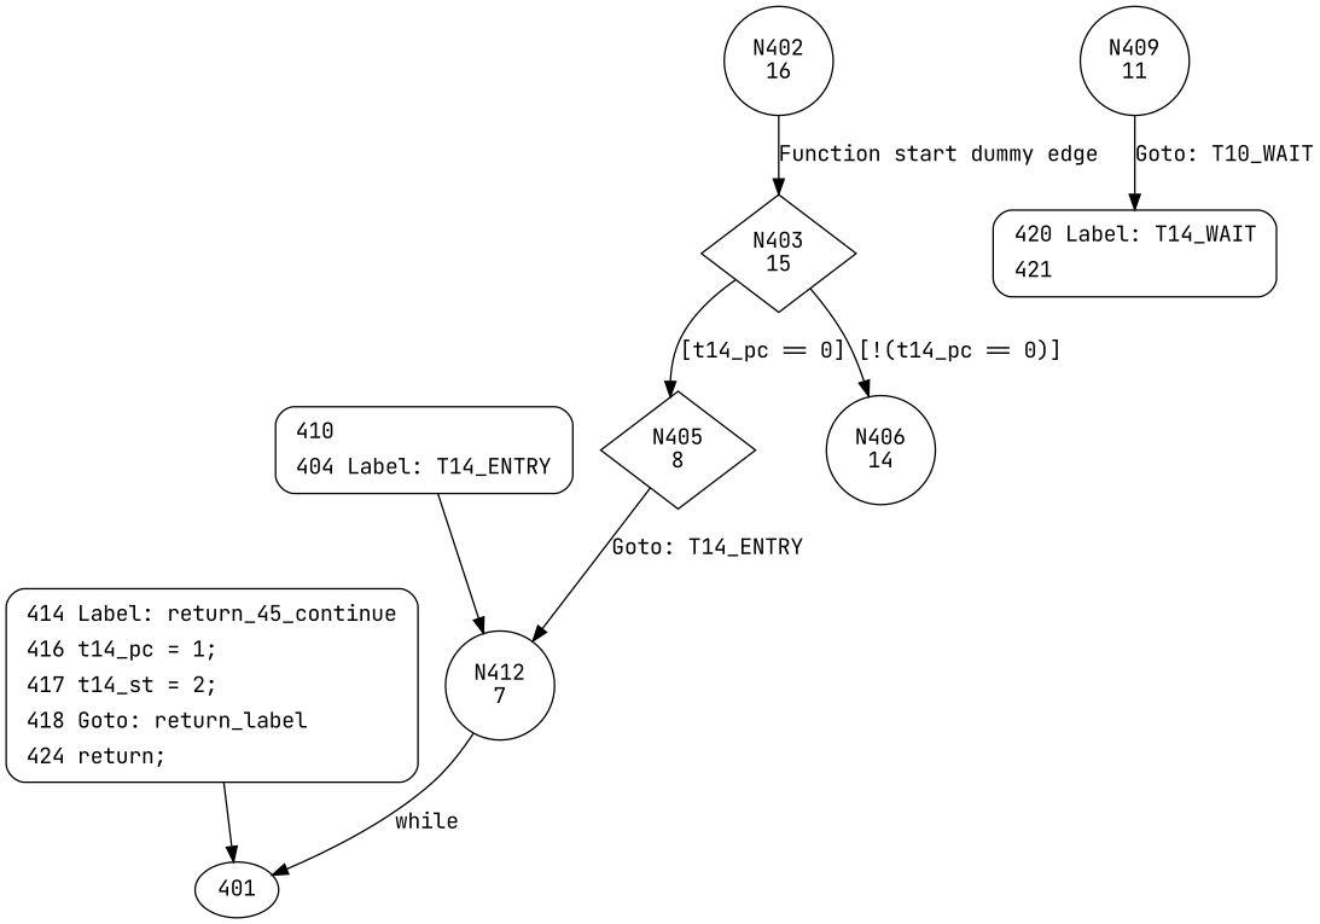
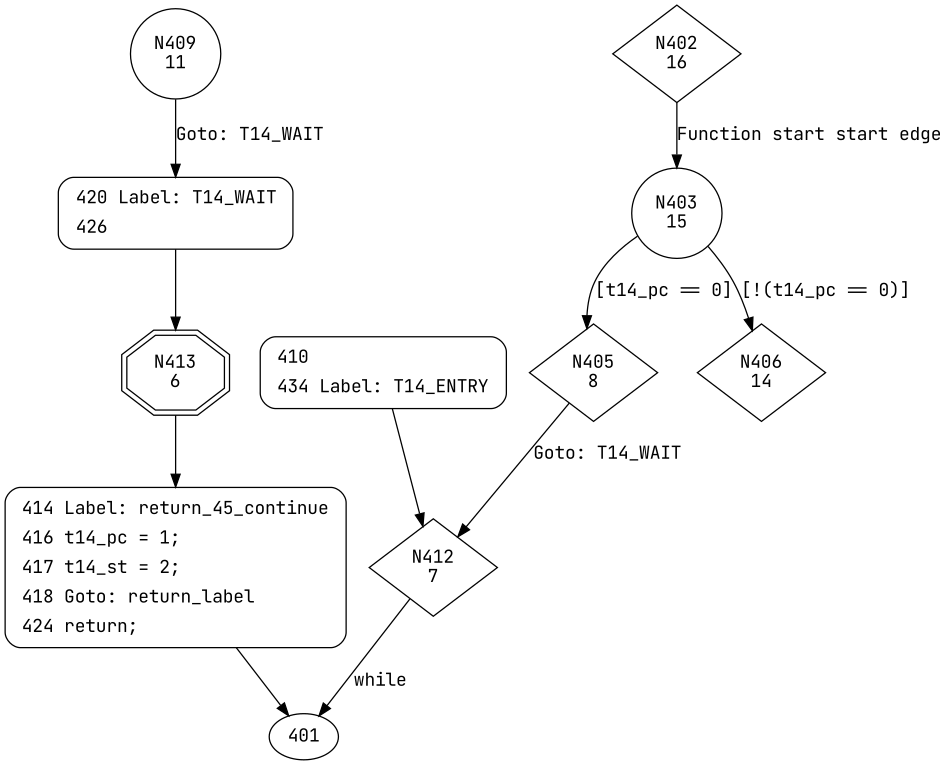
  digraph {
    fontname="JetBrains Mono"
    node [fontname="JetBrains Mono" shape=diamond]
    edge [fontname="JetBrains Mono"]
-   n1 [label="N403\n15"]
+   n1 [label="N403\n15" shape=circle]
    n2 [label="N405\n8"]
-   n3 [label="N406\n14" shape=circle]
-   n4 [label="N412\n7" shape=circle]
+   n3 [label="N406\n14"]
+   n4 [label="N412\n7"]
    401 [shape=""]
    n6 [label="N409\n11" shape=circle]
-   n7 [fillcolor=white label=<<table border="0" cellborder="0" cellpadding="3" bgcolor="white"><tr><td align="right">420</td><td align="left">Label: T14_WAIT</td></tr><tr><td align="right">421</td><td align="left"></td></tr></table>> penwidth=1 shape=Mrecord style="filled,bold"]
-   n8 [fillcolor=white label=<<table border="0" cellborder="0" cellpadding="3" bgcolor="white"><tr><td align="right">410</td><td align="left"></td></tr><tr><td align="right">404</td><td align="left">Label: T14_ENTRY</td></tr></table>> penwidth=1 shape=Mrecord style="filled,bold"]
+   n7 [fillcolor=white label=<<table border="0" cellborder="0" cellpadding="3" bgcolor="white"><tr><td align="right">420</td><td align="left">Label: T14_WAIT</td></tr><tr><td align="right">426</td><td align="left"></td></tr></table>> penwidth=1 shape=Mrecord style="filled,bold"]
+   n8 [fillcolor=white label=<<table border="0" cellborder="0" cellpadding="3" bgcolor="white"><tr><td align="right">410</td><td align="left"></td></tr><tr><td align="right">434</td><td align="left">Label: T14_ENTRY</td></tr></table>> penwidth=1 shape=Mrecord style="filled,bold"]
+   n9 [label="N413\n6" shape=doubleoctagon]
    n10 [fillcolor=white label=<<table border="0" cellborder="0" cellpadding="3" bgcolor="white"><tr><td align="right">414</td><td align="left">Label: return_45_continue</td></tr><tr><td align="right">416</td><td align="left">t14_pc = 1;</td></tr><tr><td align="right">417</td><td align="left">t14_st = 2;</td></tr><tr><td align="right">418</td><td align="left">Goto: return_label</td></tr><tr><td align="right">424</td><td align="left">return;</td></tr></table>> penwidth=1 shape=Mrecord style="filled,bold"]
-   n11 [label="N402\n16" shape=circle]
+   n11 [label="N402\n16"]
    n1 -> n2 [label="[t14_pc == 0]"]
    n1 -> n3 [label="[!(t14_pc == 0)]"]
-   n2 -> n4 [label="Goto: T14_ENTRY"]
+   n2 -> n4 [label="Goto: T14_WAIT"]
    n4 -> 401 [label=while]
-   n6 -> n7 [label="Goto: T10_WAIT"]
+   n6 -> n7 [label="Goto: T14_WAIT"]
+   n7 -> n9
    n8 -> n4
+   n9 -> n10
    n10 -> 401
-   n11 -> n1 [label="Function start dummy edge"]
+   n11 -> n1 [label="Function start start edge"]
  }
